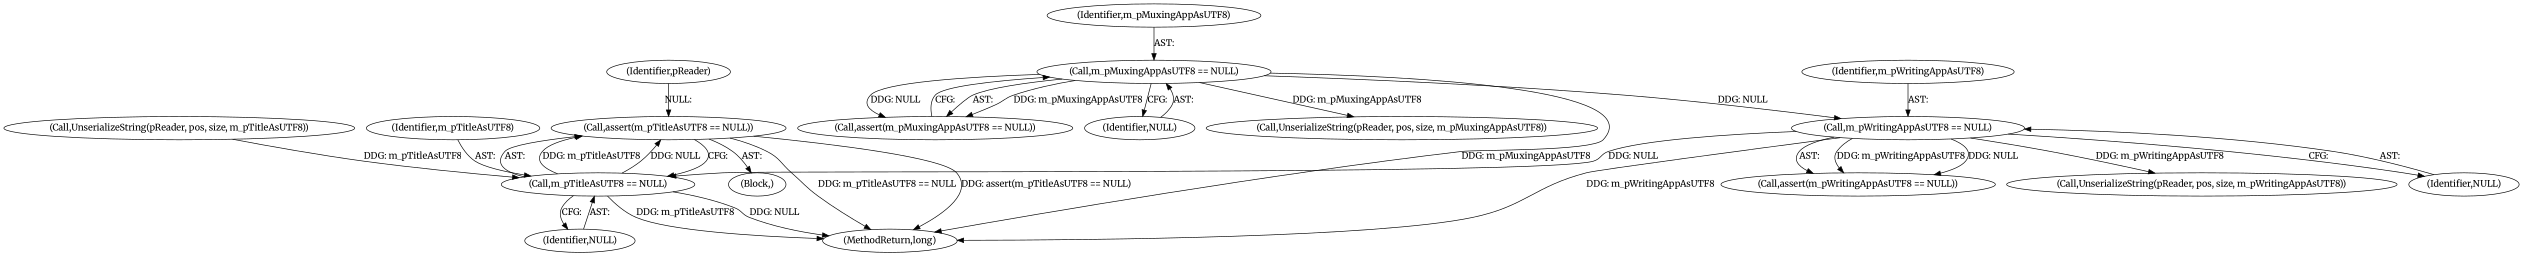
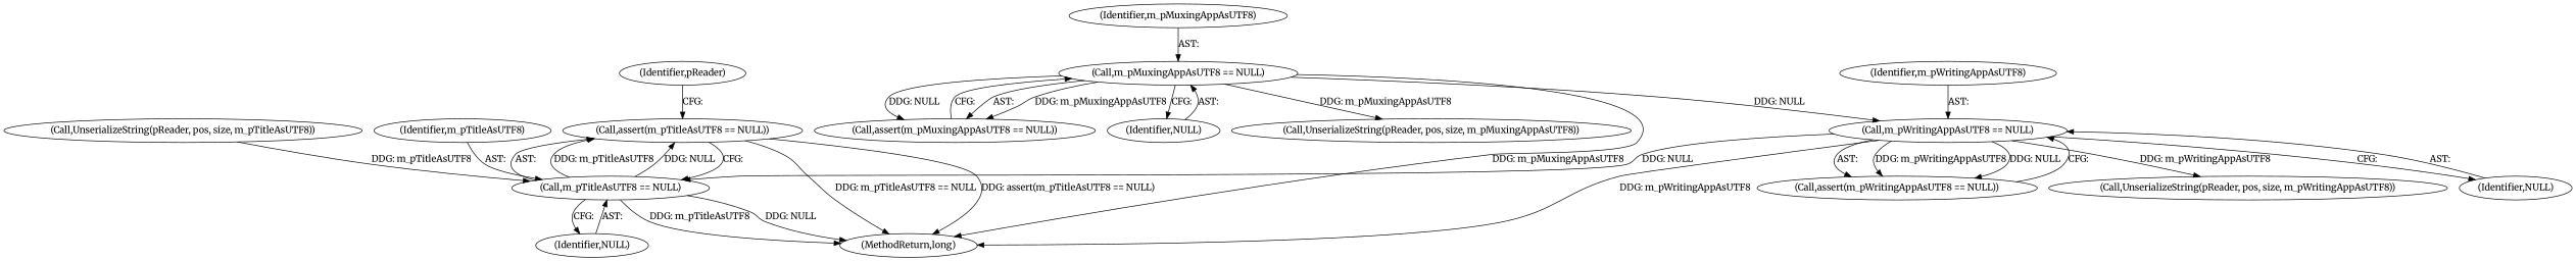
  digraph {
    fontname=Merriweather
    node [fontname=Merriweather]
    edge [fontname=Merriweather]
    n1 [label="(Call,assert(m_pTitleAsUTF8 == NULL))"]
    n2 [label="(Call,m_pTitleAsUTF8 == NULL)"]
    n3 [label="(MethodReturn,long)"]
-   n4 [label="(Block,)"]
    n5 [label="(Identifier,NULL)"]
    n6 [label="(Call,UnserializeString(pReader, pos, size, m_pTitleAsUTF8))"]
    n7 [label="(Call,m_pWritingAppAsUTF8 == NULL)"]
    n8 [label="(Call,assert(m_pWritingAppAsUTF8 == NULL))"]
    n9 [label="(Call,UnserializeString(pReader, pos, size, m_pWritingAppAsUTF8))"]
    n10 [label="(Identifier,NULL)"]
    n11 [label="(Call,m_pMuxingAppAsUTF8 == NULL)"]
    n12 [label="(Call,assert(m_pMuxingAppAsUTF8 == NULL))"]
    n13 [label="(Identifier,NULL)"]
    n14 [label="(Call,UnserializeString(pReader, pos, size, m_pMuxingAppAsUTF8))"]
    n15 [label="(Identifier,m_pTitleAsUTF8)"]
    n16 [label="(Identifier,pReader)"]
    n17 [label="(Identifier,m_pWritingAppAsUTF8)"]
    n18 [label="(Identifier,m_pMuxingAppAsUTF8)"]
    n1 -> n2 [label="CFG: "]
    n1 -> n3 [label="DDG: m_pTitleAsUTF8 == NULL"]
    n1 -> n3 [label="DDG: assert(m_pTitleAsUTF8 == NULL)"]
-   n1 -> n4 [label="AST: "]
    n2 -> n1 [label="AST: "]
    n2 -> n1 [label="DDG: m_pTitleAsUTF8"]
    n2 -> n1 [label="DDG: NULL"]
    n2 -> n3 [label="DDG: m_pTitleAsUTF8"]
    n2 -> n3 [label="DDG: NULL"]
    n2 -> n5 [label="CFG: "]
    n5 -> n2 [label="AST: "]
    n6 -> n2 [label="DDG: m_pTitleAsUTF8"]
    n7 -> n2 [label="DDG: NULL"]
    n7 -> n3 [label="DDG: m_pWritingAppAsUTF8"]
    n7 -> n8 [label="AST: "]
    n7 -> n8 [label="DDG: m_pWritingAppAsUTF8"]
    n7 -> n8 [label="DDG: NULL"]
    n7 -> n9 [label="DDG: m_pWritingAppAsUTF8"]
    n7 -> n10 [label="CFG: "]
+   n8 -> n7 [label="CFG: "]
    n10 -> n7 [label="AST: "]
    n11 -> n3 [label="DDG: m_pMuxingAppAsUTF8"]
    n11 -> n7 [label="DDG: NULL"]
    n11 -> n12 [label="AST: "]
    n11 -> n12 [label="DDG: m_pMuxingAppAsUTF8"]
    n11 -> n12 [label="DDG: NULL"]
    n11 -> n13 [label="CFG: "]
    n11 -> n14 [label="DDG: m_pMuxingAppAsUTF8"]
    n12 -> n11 [label="CFG: "]
    n13 -> n11 [label="AST: "]
    n15 -> n2 [label="AST: "]
-   n16 -> n1 [label="NULL: "]
+   n16 -> n1 [label="CFG: "]
    n17 -> n7 [label="AST: "]
    n18 -> n11 [label="AST: "]
  }
